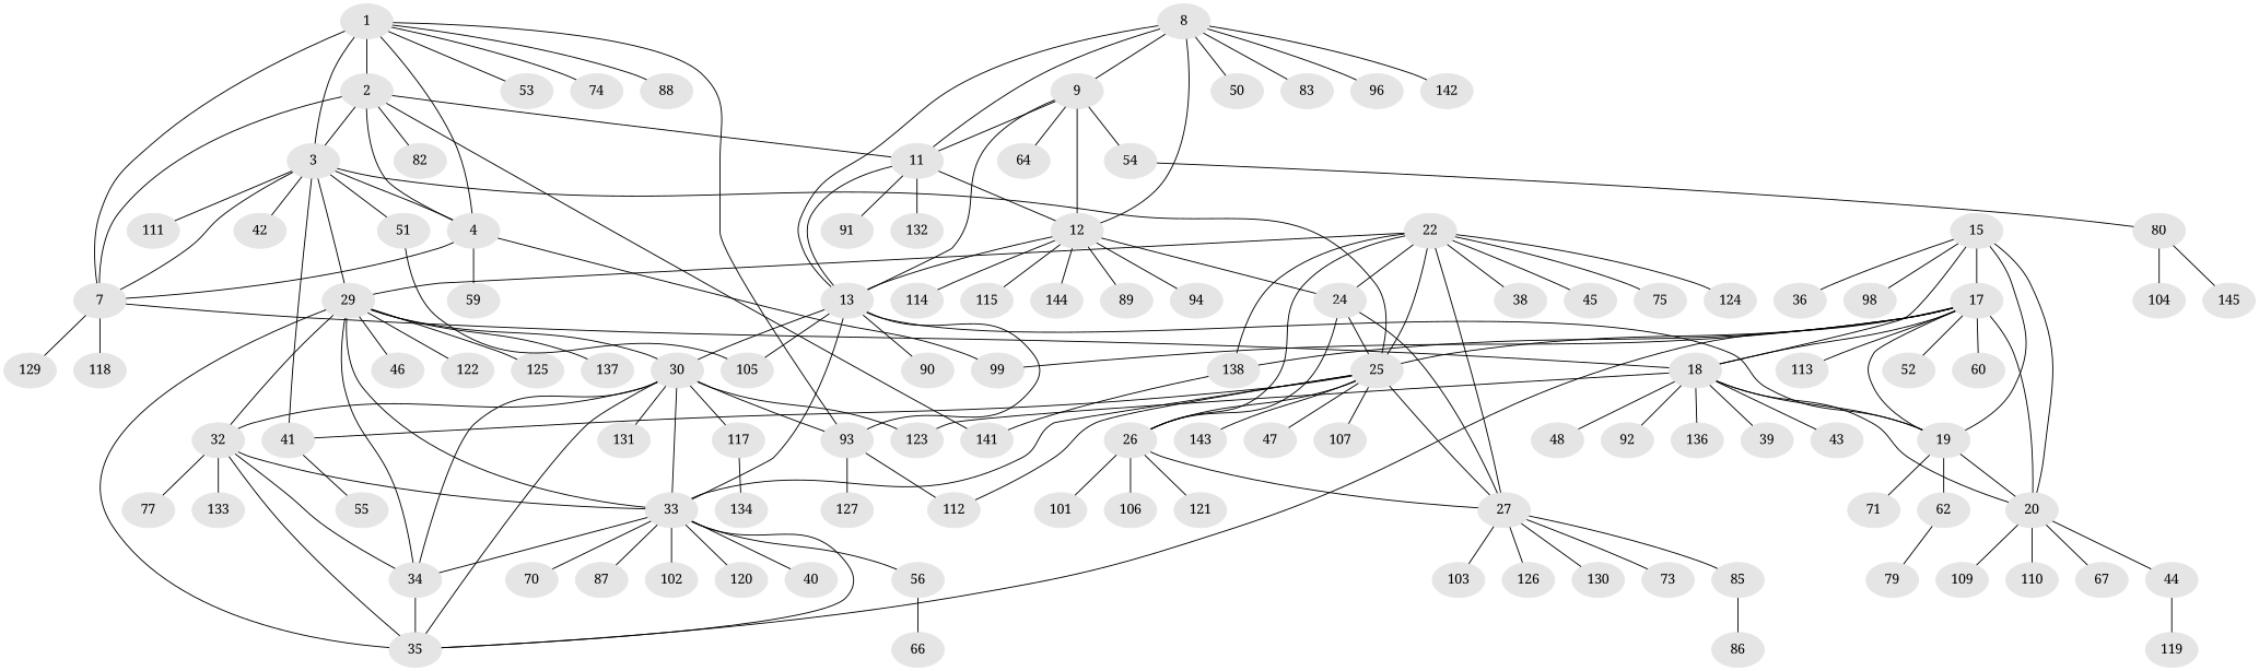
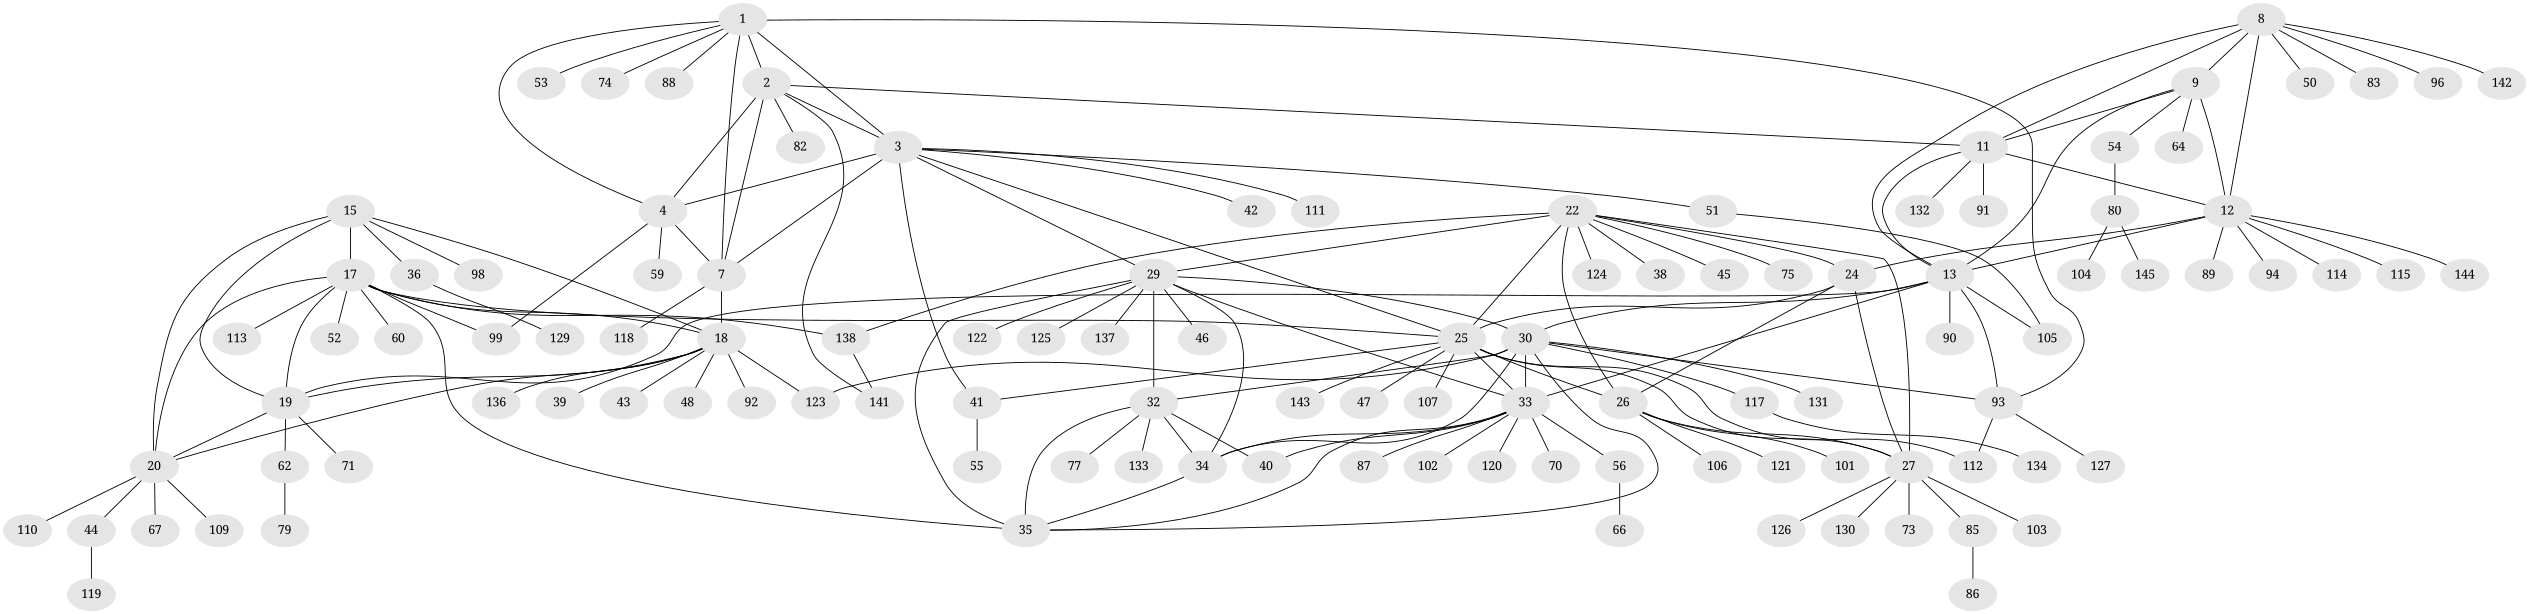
  graph {
    fontname="Noto Serif"
    node [color=gray90 fontname="Noto Serif" style=filled]
    edge [fontname="Noto Serif"]
    1 [super="+6"]
    2 [super="+5"]
    3 [super="+97"]
    4 [super="+116"]
    7
    53
    74
    88
    93 [super="+140"]
    11 [super="+69"]
    82
    141
    25 [super="+28"]
    29 [super="+31"]
    41
    42
    51
    111
    59
    99
    18 [super="+63"]
    118
    112
    127
    12 [super="+14"]
    13 [super="+72"]
    91
    132
    33 [super="+37"]
    26 [super="+49"]
    27 [super="+65"]
    47
    107
    143
    30 [super="+81"]
    35
    32 [super="+58"]
    34
    46
    122
    125
    137
    55
    105
    19 [super="+100"]
    20 [super="+84"]
    39
    43
    48
    92
    123
    136
    8 [super="+108"]
    9 [super="+10"]
    50
    83
    96
    142
    54
    64 [super="+68"]
    24 [super="+128"]
    89
    94
    114
    115
    144
    90
    80
    62 [super="+78"]
    71
    117
    131
    40
    56 [super="+61"]
    70
    87
    102
    120
    15 [super="+16"]
    17 [super="+21"]
    36
    98
    52
    60
    113
    138
    44
    67
    109
    110
    129
    79
    119
    22 [super="+23"]
    38
    45 [super="+76"]
    75
    124
    101
    106
    121
    73
    85
    103
    126
    130 [super="+146"]
    86
    77
    133
    134
    66
    104
    145
    1 -- 2 [weight=4]
    1 -- 3 [weight=2]
    1 -- 4 [weight=2]
    1 -- 7 [weight=2]
    1 -- 53
    1 -- 74
    1 -- 88
    1 -- 93
    2 -- 3 [weight=2]
    2 -- 4 [weight=2]
    2 -- 7 [weight=2]
    2 -- 11
    2 -- 82
    2 -- 141
    3 -- 4
    3 -- 7
    3 -- 25
    3 -- 29
    3 -- 41
    3 -- 42
    3 -- 51
    3 -- 111
    4 -- 7
    4 -- 59
    4 -- 99
    7 -- 18
    7 -- 118
    93 -- 112
    93 -- 127
    11 -- 12 [weight=2]
    11 -- 13
    11 -- 91
    11 -- 132
    25 -- 41
    25 -- 112
    25 -- 33
    25 -- 26 [weight=2]
    25 -- 27 [weight=2]
    25 -- 47
    25 -- 107
    25 -- 143
    29 -- 33 [weight=2]
    29 -- 30 [weight=2]
    29 -- 35 [weight=2]
    29 -- 32 [weight=2]
    29 -- 34 [weight=2]
    29 -- 46
    29 -- 122
    29 -- 125
    29 -- 137
    41 -- 55
    51 -- 105
    18 -- 19
    18 -- 20
    18 -- 39
    18 -- 43
    18 -- 48
    18 -- 92
    18 -- 123
    18 -- 136
    12 -- 13 [weight=2]
    12 -- 24
    12 -- 89
    12 -- 94
    12 -- 114
    12 -- 115
    12 -- 144
    13 -- 93
    13 -- 33
    13 -- 30
    13 -- 105
    13 -- 19
    13 -- 90
    33 -- 35
    33 -- 34
    33 -- 40
    33 -- 56
    33 -- 70
    33 -- 87
    33 -- 102
    33 -- 120
    26 -- 27
    26 -- 101
    26 -- 106
    26 -- 121
    27 -- 73
    27 -- 85
    27 -- 103
    27 -- 126
    27 -- 130
    30 -- 93
    30 -- 33
    30 -- 35
    30 -- 32
    30 -- 34
    30 -- 123
    30 -- 117
    30 -- 131
-   32 -- 33
+   32 -- 40
    32 -- 35
    32 -- 34
    32 -- 77
    32 -- 133
    34 -- 35
    19 -- 20
    19 -- 62
    19 -- 71
    20 -- 44
    20 -- 67
    20 -- 109
    20 -- 110
    8 -- 11
    8 -- 12 [weight=2]
    8 -- 13
    8 -- 9 [weight=2]
    8 -- 50
    8 -- 83
    8 -- 96
    8 -- 142
    9 -- 11 [weight=2]
    9 -- 12 [weight=4]
    9 -- 13 [weight=2]
    9 -- 54
    9 -- 64
    54 -- 80
    24 -- 25 [weight=2]
    24 -- 26
    24 -- 27
    80 -- 104
    80 -- 145
    62 -- 79
    117 -- 134
    56 -- 66
    15 -- 18 [weight=2]
    15 -- 19 [weight=2]
    15 -- 20 [weight=2]
    15 -- 17 [weight=4]
    15 -- 36
    15 -- 98
    17 -- 25
    17 -- 99
    17 -- 18 [weight=2]
    17 -- 35
    17 -- 19 [weight=2]
    17 -- 20 [weight=2]
    17 -- 52
    17 -- 60
    17 -- 113
    17 -- 138
-   7 -- 129
+   36 -- 129
    138 -- 141
    44 -- 119
    22 -- 25 [weight=4]
    22 -- 29
    22 -- 26 [weight=2]
    22 -- 27 [weight=2]
    22 -- 24 [weight=2]
    22 -- 138
    22 -- 38
    22 -- 45
    22 -- 75
    22 -- 124
    85 -- 86
  }
